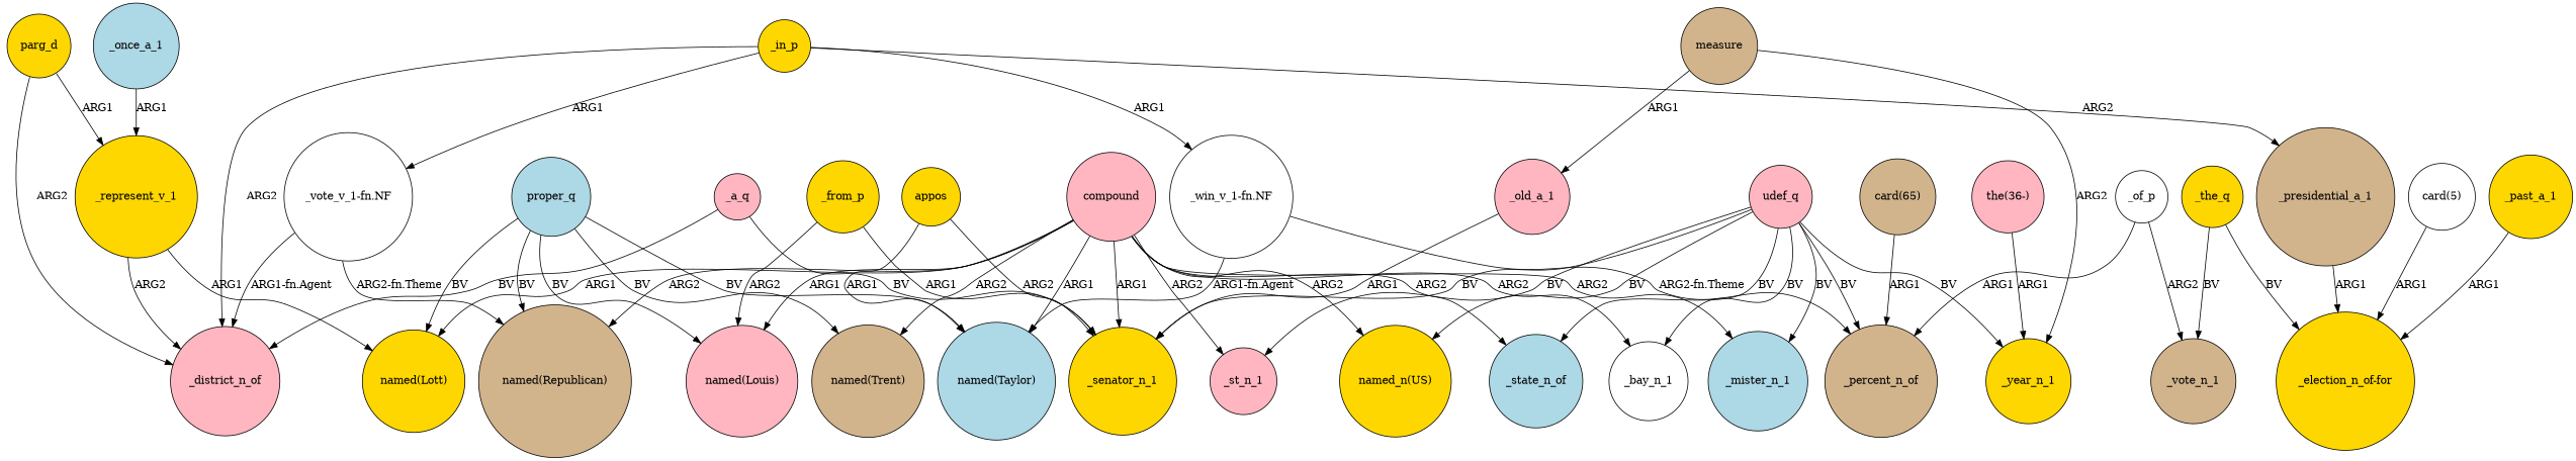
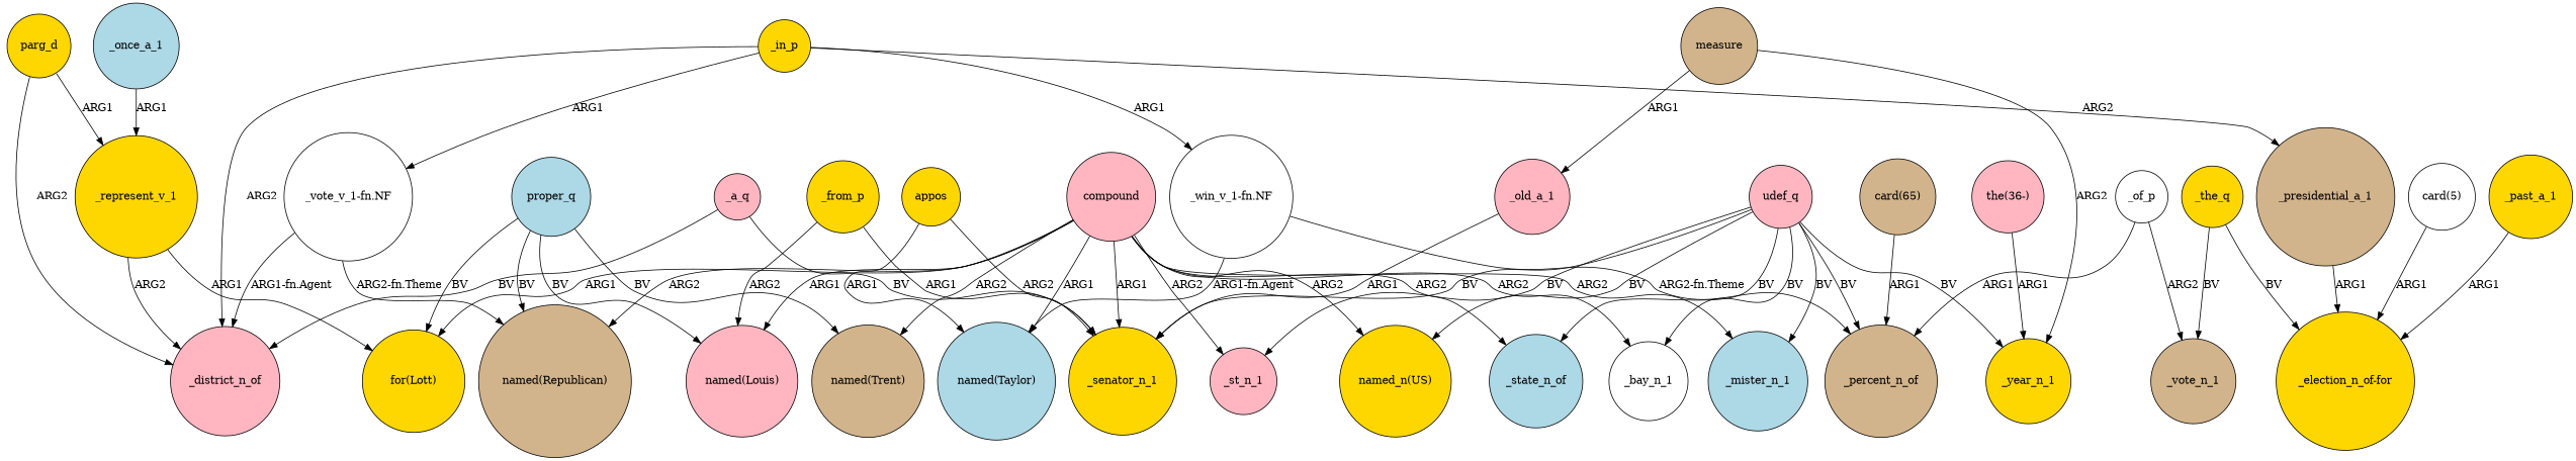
  digraph {
    node [fillcolor=gold shape=circle style=filled]
    compound [fillcolor=lightpink]
    "named(Republican)" [fillcolor=tan]
    _senator_n_1
    "named_n(US)"
    "named(Trent)" [fillcolor=tan]
    "named(Louis)" [fillcolor=lightpink]
    _mister_n_1 [fillcolor=lightblue]
    _state_n_of [fillcolor=lightblue]
    _st_n_1 [fillcolor=lightpink]
-   "named(Lott)"
+   "named(Lott)" [label="for(Lott)"]
    "named(Taylor)" [fillcolor=lightblue]
    _bay_n_1 [fillcolor=white]
    "_win_v_1-fn.NF" [fillcolor=white]
    _in_p
    "_vote_v_1-fn.NF" [fillcolor=white]
    _district_n_of [fillcolor=lightpink]
    _presidential_a_1 [fillcolor=tan]
    _percent_n_of [fillcolor=tan]
    udef_q [fillcolor=lightpink]
    _year_n_1
    proper_q [fillcolor=lightblue]
    measure [fillcolor=tan]
    _old_a_1 [fillcolor=lightpink]
    appos
    _a_q [fillcolor=lightpink]
    _the_q
    "_election_n_of-for"
    _vote_n_1 [fillcolor=tan]
    _represent_v_1
    _from_p
    _of_p [fillcolor=white]
    "card(65)" [fillcolor=tan]
    _past_a_1
    parg_d
    _once_a_1 [fillcolor=lightblue]
    n36 [fillcolor=lightpink label="the(36-)"]
    "card(5)" [fillcolor=white]
    compound -> "named(Republican)" [label=ARG2]
    compound -> _senator_n_1 [label=ARG1]
    compound -> "named_n(US)" [label=ARG2]
    compound -> "named(Trent)" [label=ARG2]
    compound -> "named(Louis)" [label=ARG1]
    compound -> _mister_n_1 [label=ARG2]
    compound -> _state_n_of [label=ARG2]
    compound -> _st_n_1 [label=ARG2]
    compound -> "named(Lott)" [label=ARG1]
    compound -> "named(Taylor)" [label=ARG1]
    compound -> _bay_n_1 [label=ARG2]
    "_win_v_1-fn.NF" -> "named(Taylor)" [label="ARG1-fn.Agent"]
    "_win_v_1-fn.NF" -> _percent_n_of [label="ARG2-fn.Theme"]
    _in_p -> "_win_v_1-fn.NF" [label=ARG1]
    _in_p -> "_vote_v_1-fn.NF" [label=ARG1]
    _in_p -> _district_n_of [label=ARG2]
    _in_p -> _presidential_a_1 [label=ARG2]
    "_vote_v_1-fn.NF" -> "named(Republican)" [label="ARG2-fn.Theme"]
    "_vote_v_1-fn.NF" -> _district_n_of [label="ARG1-fn.Agent"]
    _presidential_a_1 -> "_election_n_of-for" [label=ARG1]
    udef_q -> _senator_n_1 [label=BV]
    udef_q -> "named_n(US)" [label=BV]
    udef_q -> _mister_n_1 [label=BV]
    udef_q -> _state_n_of [label=BV]
    udef_q -> _st_n_1 [label=BV]
    udef_q -> _bay_n_1 [label=BV]
    udef_q -> _percent_n_of [label=BV]
    udef_q -> _year_n_1 [label=BV]
    proper_q -> "named(Republican)" [label=BV]
    proper_q -> "named(Trent)" [label=BV]
    proper_q -> "named(Louis)" [label=BV]
    proper_q -> "named(Lott)" [label=BV]
-   proper_q -> "named(Taylor)" [label=BV]
    measure -> _year_n_1 [label=ARG2]
    measure -> _old_a_1 [label=ARG1]
    _old_a_1 -> _senator_n_1 [label=ARG1]
    appos -> _senator_n_1 [label=ARG2]
    appos -> "named(Taylor)" [label=ARG1]
    _a_q -> _senator_n_1 [label=BV]
    _a_q -> _district_n_of [label=BV]
    _the_q -> "_election_n_of-for" [label=BV]
    _the_q -> _vote_n_1 [label=BV]
    _represent_v_1 -> "named(Lott)" [label=ARG1]
    _represent_v_1 -> _district_n_of [label=ARG2]
    _from_p -> _senator_n_1 [label=ARG1]
    _from_p -> "named(Louis)" [label=ARG2]
    _of_p -> _percent_n_of [label=ARG1]
    _of_p -> _vote_n_1 [label=ARG2]
    "card(65)" -> _percent_n_of [label=ARG1]
    _past_a_1 -> "_election_n_of-for" [label=ARG1]
    parg_d -> _district_n_of [label=ARG2]
    parg_d -> _represent_v_1 [label=ARG1]
    _once_a_1 -> _represent_v_1 [label=ARG1]
    n36 -> _year_n_1 [label=ARG1]
    "card(5)" -> "_election_n_of-for" [label=ARG1]
  }
